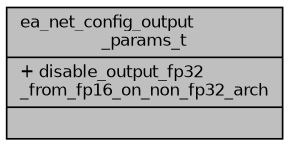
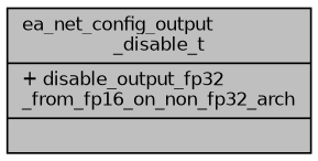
  digraph {
-   n1 [color=black fillcolor=grey75 fontcolor=black fontname=Helvetica fontsize=10 height=0.2 label="{ea_net_config_output\l_params_t\n|+ disable_output_fp32\l_from_fp16_on_non_fp32_arch\l|}" shape=record style=filled width=0.4]
+   n1 [color=black fillcolor=grey75 fontcolor=black fontname=Helvetica fontsize=10 height=0.2 label="{ea_net_config_output\l_disable_t\n|+ disable_output_fp32\l_from_fp16_on_non_fp32_arch\l|}" shape=record style=filled width=0.4]
  }
